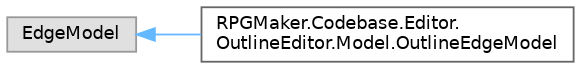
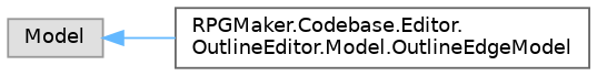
  digraph {
    rankdir=LR
    node [fontname=Helvetica fontsize=10 shape=box style=filled]
-   n1 [color=grey60 fillcolor="#E0E0E0" height=0.2 label=EdgeModel width=0.4]
+   n1 [color=grey60 fillcolor="#E0E0E0" height=0.2 label=Model width=0.4]
    n2 [color=grey40 fillcolor=white height=0.2 label="RPGMaker.Codebase.Editor.\lOutlineEditor.Model.OutlineEdgeModel" width=0.4]
    n1 -> n2 [color=steelblue1 dir=back fontname=Helvetica fontsize=10 labelfontname=Helvetica labelfontsize=10 style=solid]
  }
